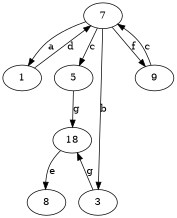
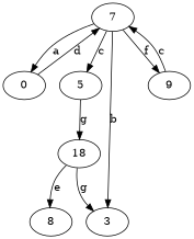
  strict digraph {
    n1 [label=18]
    5
    8
-   1
+   1 [label=0]
    7
    3
    9
    n1 -> 8 [label=e]
    5 -> n1 [label=g]
    1 -> 7 [label=d]
    7 -> 5 [label=c]
    7 -> 1 [label=a]
    7 -> 3 [label=b]
    7 -> 9 [label=f]
-   3 -> n1 [label=g]
+   n1 -> 3 [label=g]
    9 -> 7 [label=c]
  }
